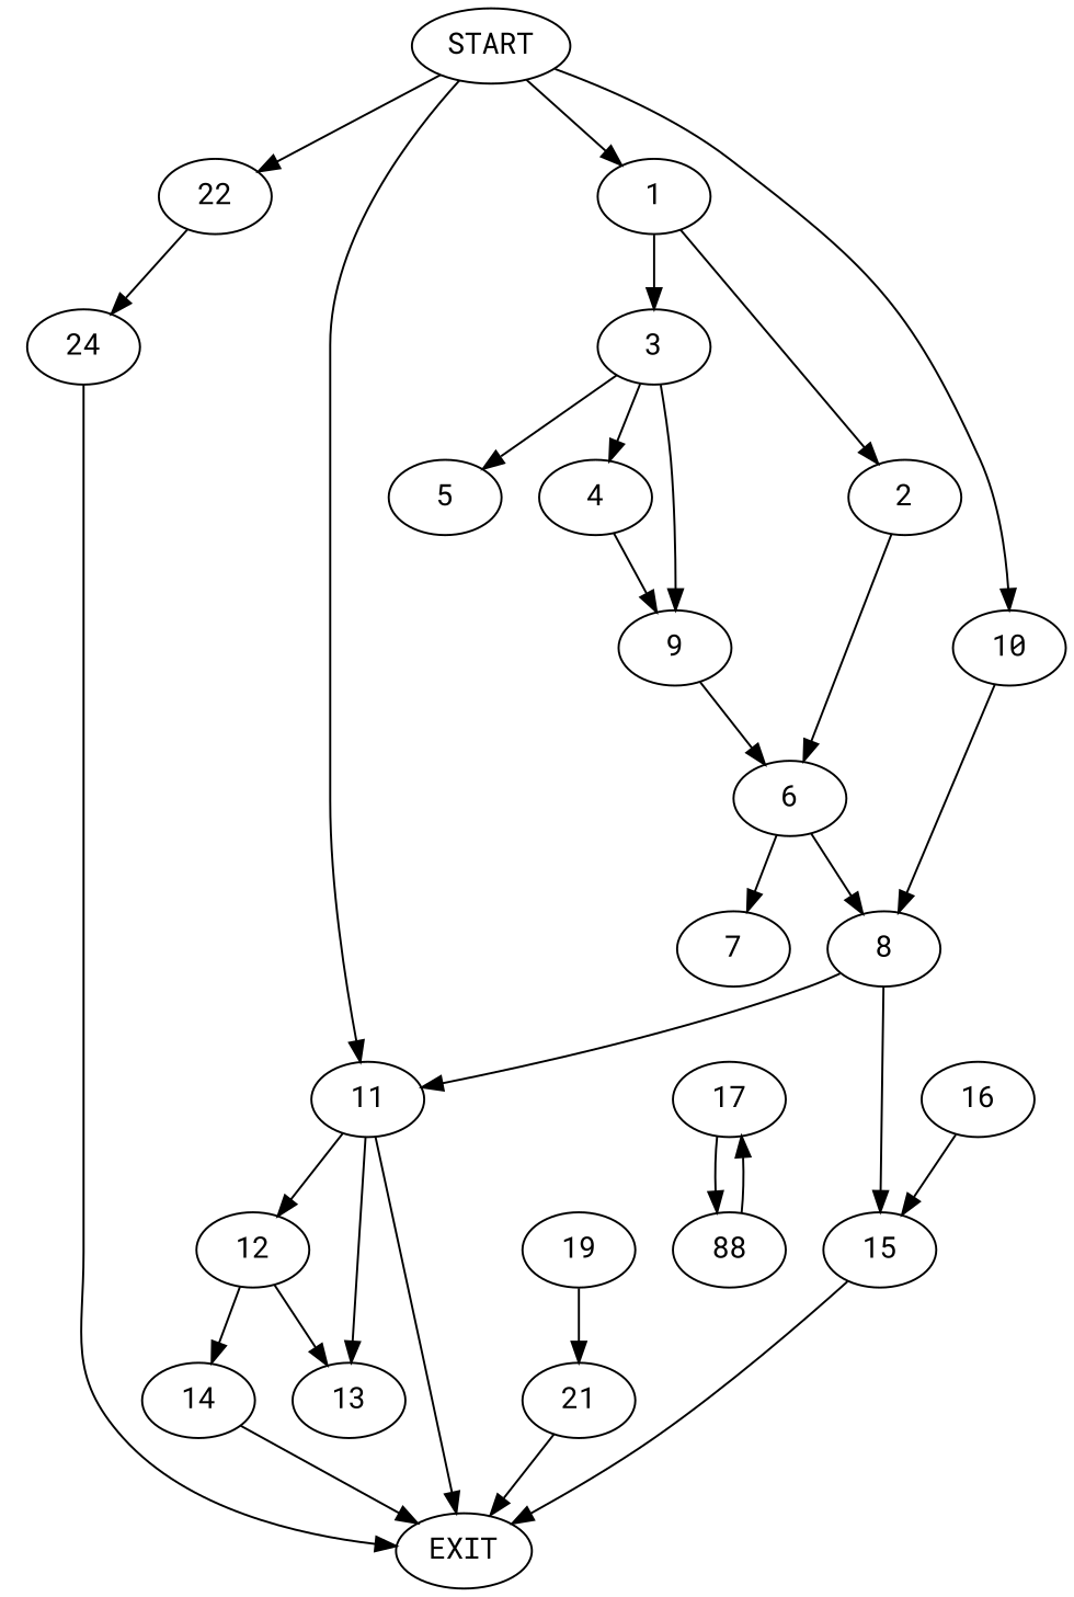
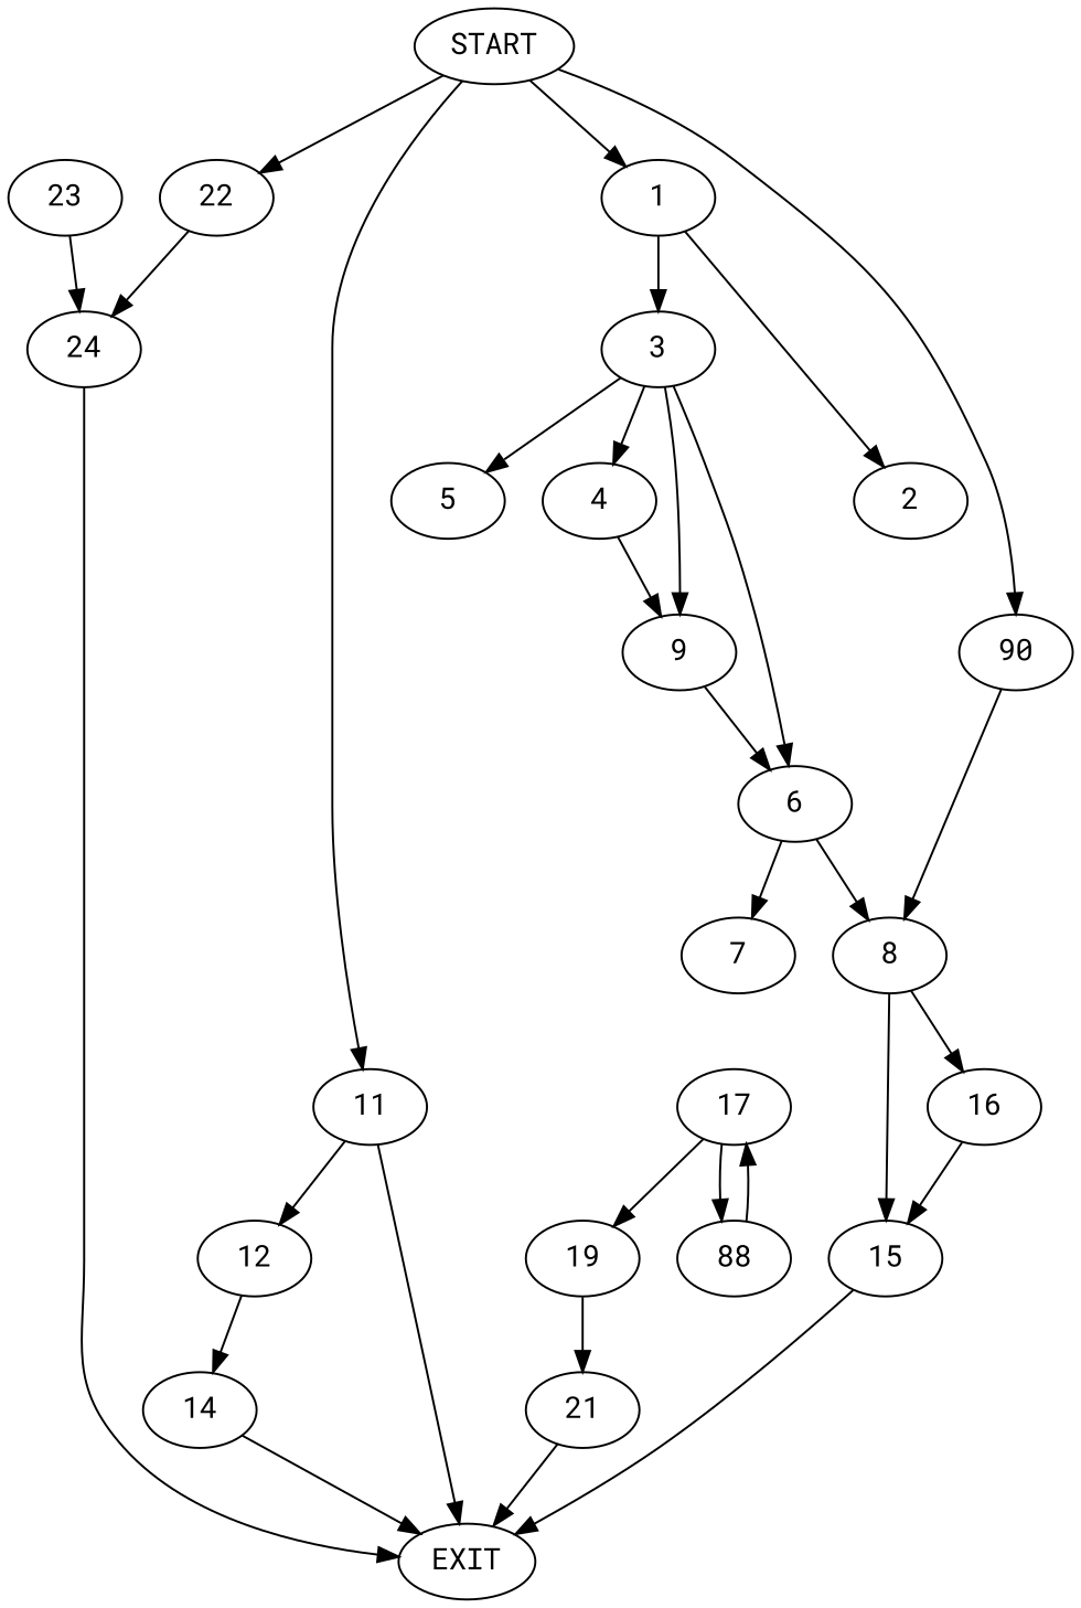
  digraph {
    fontname="Roboto Mono"
    node [fontname="Roboto Mono"]
    edge [fontname="Roboto Mono"]
    n1 [label=START]
    1
-   10
+   10 [label=90]
    11
    22
    2
    3
    8
    n9 [label=EXIT]
    12
-   13
    24
    6
    4
    5
    9
    7
    15
    16
    n20 [label=88]
    17
    19
    14
    21
+   23
    n1 -> 1
    n1 -> 10
    n1 -> 11
    n1 -> 22
    1 -> 2
    1 -> 3
    10 -> 8
    11 -> n9
    11 -> 12
-   11 -> 13
    22 -> 24
-   2 -> 6
+   3 -> 6
    3 -> 4
    3 -> 5
    3 -> 9
    8 -> 15
-   8 -> 11
-   12 -> 13
+   8 -> 16
    12 -> 14
    24 -> n9
    6 -> 8
    6 -> 7
    4 -> 9
    9 -> 6
    15 -> n9
    16 -> 15
    n20 -> 17
    17 -> n20
+   17 -> 19
    19 -> 21
    14 -> n9
    21 -> n9
+   23 -> 24
  }
